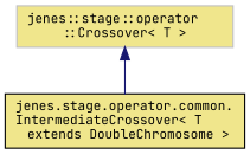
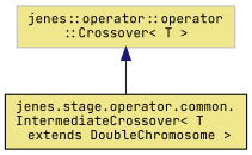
  digraph {
    fontname="JetBrains Mono"
    node [fillcolor=khaki fontname="JetBrains Mono" fontsize=10 shape=record style=filled]
    n1 [color=black fontcolor=black height=0.2 label="jenes.stage.operator.common.\lIntermediateCrossover\< T\l extends DoubleChromosome \>" width=0.4]
-   n2 [color=grey75 height=0.2 label="jenes::stage::operator\l::Crossover\< T \>" width=0.4]
+   n2 [color=grey75 height=0.2 label="jenes::operator::operator\l::Crossover\< T \>" width=0.4]
    n2 -> n1 [color=midnightblue dir=back fontname="JetBrains Mono" fontsize=10 labelfontname=Helvetica labelfontsize=10 style=solid]
  }
